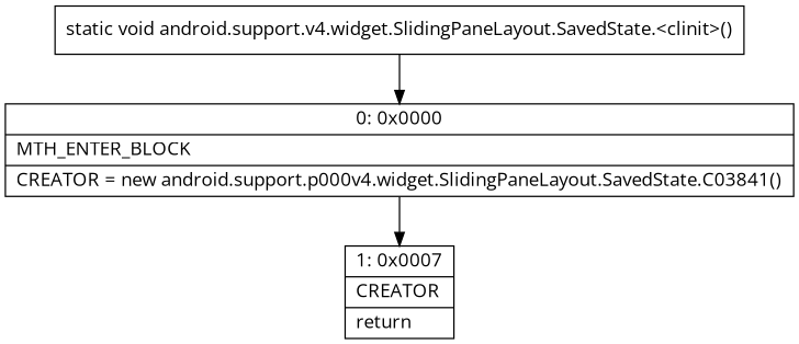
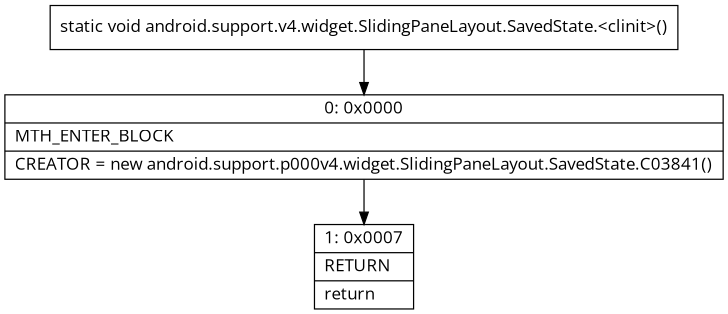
  digraph {
    fontname="Open Sans"
    node [shape=record fontname="Open Sans"]
    edge [fontname="Open Sans"]
    n1 [label="{0\:\ 0x0000|MTH_ENTER_BLOCK\l|CREATOR = new android.support.p000v4.widget.SlidingPaneLayout.SavedState.C03841()\l}"]
-   n2 [label="{1\:\ 0x0007|CREATOR\l|return\l}"]
+   n2 [label="{1\:\ 0x0007|RETURN\l|return\l}"]
    n3 [label="{static void android.support.v4.widget.SlidingPaneLayout.SavedState.\<clinit\>() }"]
    n1 -> n2
    n3 -> n1
  }
